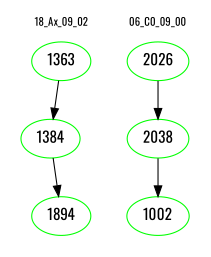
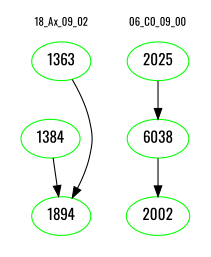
  digraph {
    fontname=Oswald
    node [color=green fontname=Oswald]
    edge [color=black fontname=Oswald]
    n1 [label=1363]
    n2 [label=1384]
    n3 [label=1894]
-   n4 [label=2026]
-   n5 [label=2038]
-   n6 [label=1002]
+   n4 [label=2025]
+   n5 [label=6038]
+   n6 [label=2002]
    subgraph cluster_1 {
      color=white
      fontsize=10
      label="18_Ax_09_02"
      n1
      n2
      n3
    }
    subgraph cluster_2 {
      color=white
      fontsize=10
      label="06_C0_09_00"
      n4
      n5
      n6
    }
-   n1 -> n2
+   n1 -> n3
    n2 -> n3
    n4 -> n5
    n5 -> n6
  }
